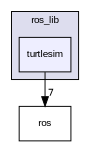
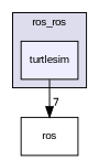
  digraph {
    compound=true
    fontname="Liberation Sans"
    node [fontname="Liberation Sans" fontsize=10 shape=box]
    n1 [fillcolor="#eeeeff" label=turtlesim pencolor=black style=filled]
    n2 [label=ros]
    subgraph cluster_1 {
      bgcolor="#ddddee"
      fontsize=10
-     label=ros_lib
+     label=ros_ros
      pencolor=black
      n1
    }
    n1 -> n2 [headlabel=7 labeldistance=1.5 labelfontname=Helvetica labelfontsize=10 fontname="Liberation Sans"]
  }
